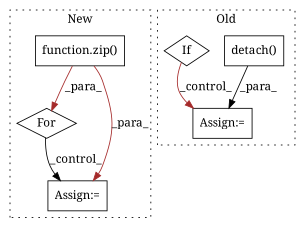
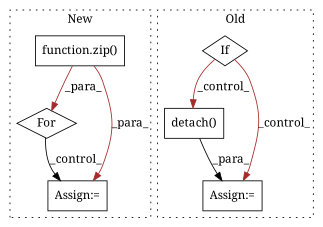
  digraph {
    fontname="Noto Serif"
    node [a=75 fontname="Noto Serif" l=3 shape=box]
    edge [color=brown fontname="Noto Serif"]
    n1 [l="4,1" label="function.zip()" s="5030,5060"]
    n2 [a=107 l="4,14" label=For s="5015,5061" shape=diamond]
    n3 [a=68 label="Assign:=" s=5079]
    n4 [l=16 label="detach()" s=4636]
    n5 [a=68 label="Assign:=" s=4631]
    n6 [a=96 label=If s=4576 shape=diamond]
    subgraph cluster_1 {
      label=New
      style=dotted
      n1
      n2
      n3
    }
    subgraph cluster_2 {
      label=Old
      style=dotted
      n4
      n5
      n6
    }
    n1 -> n2 [label=_para_]
    n1 -> n3 [label=_para_]
    n2 -> n3 [color=black label=_control_]
    n4 -> n5 [color=black label=_para_]
+   n6 -> n4 [label=_control_]
    n6 -> n5 [label=_control_]
  }
